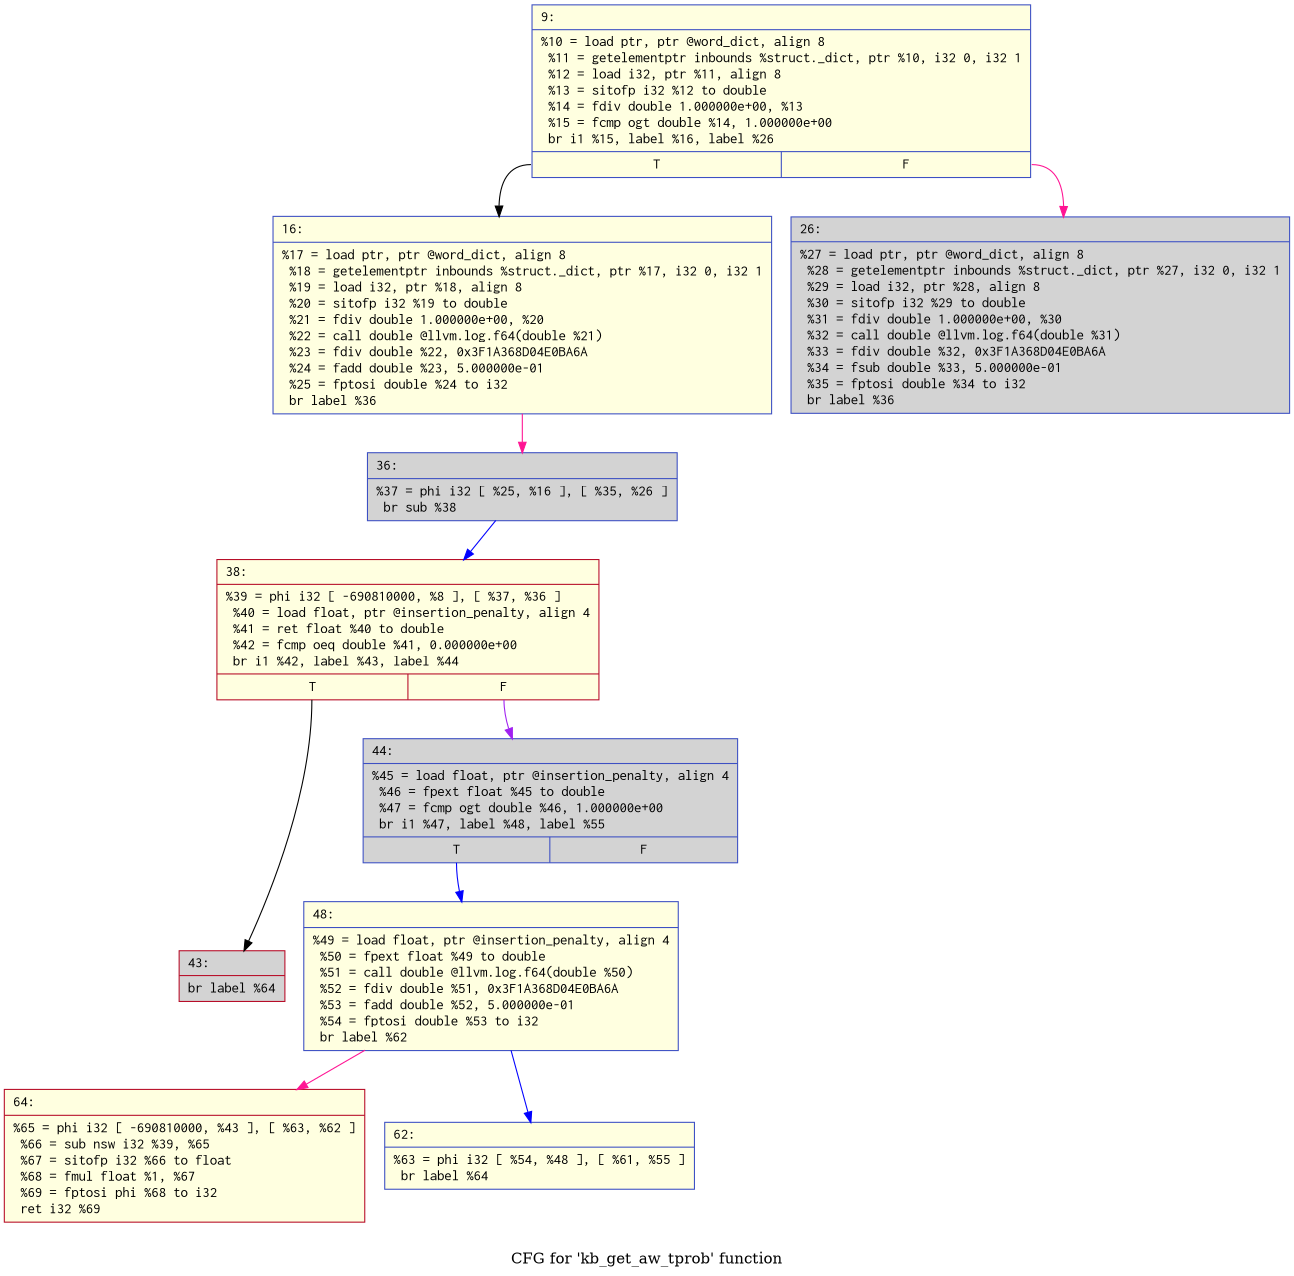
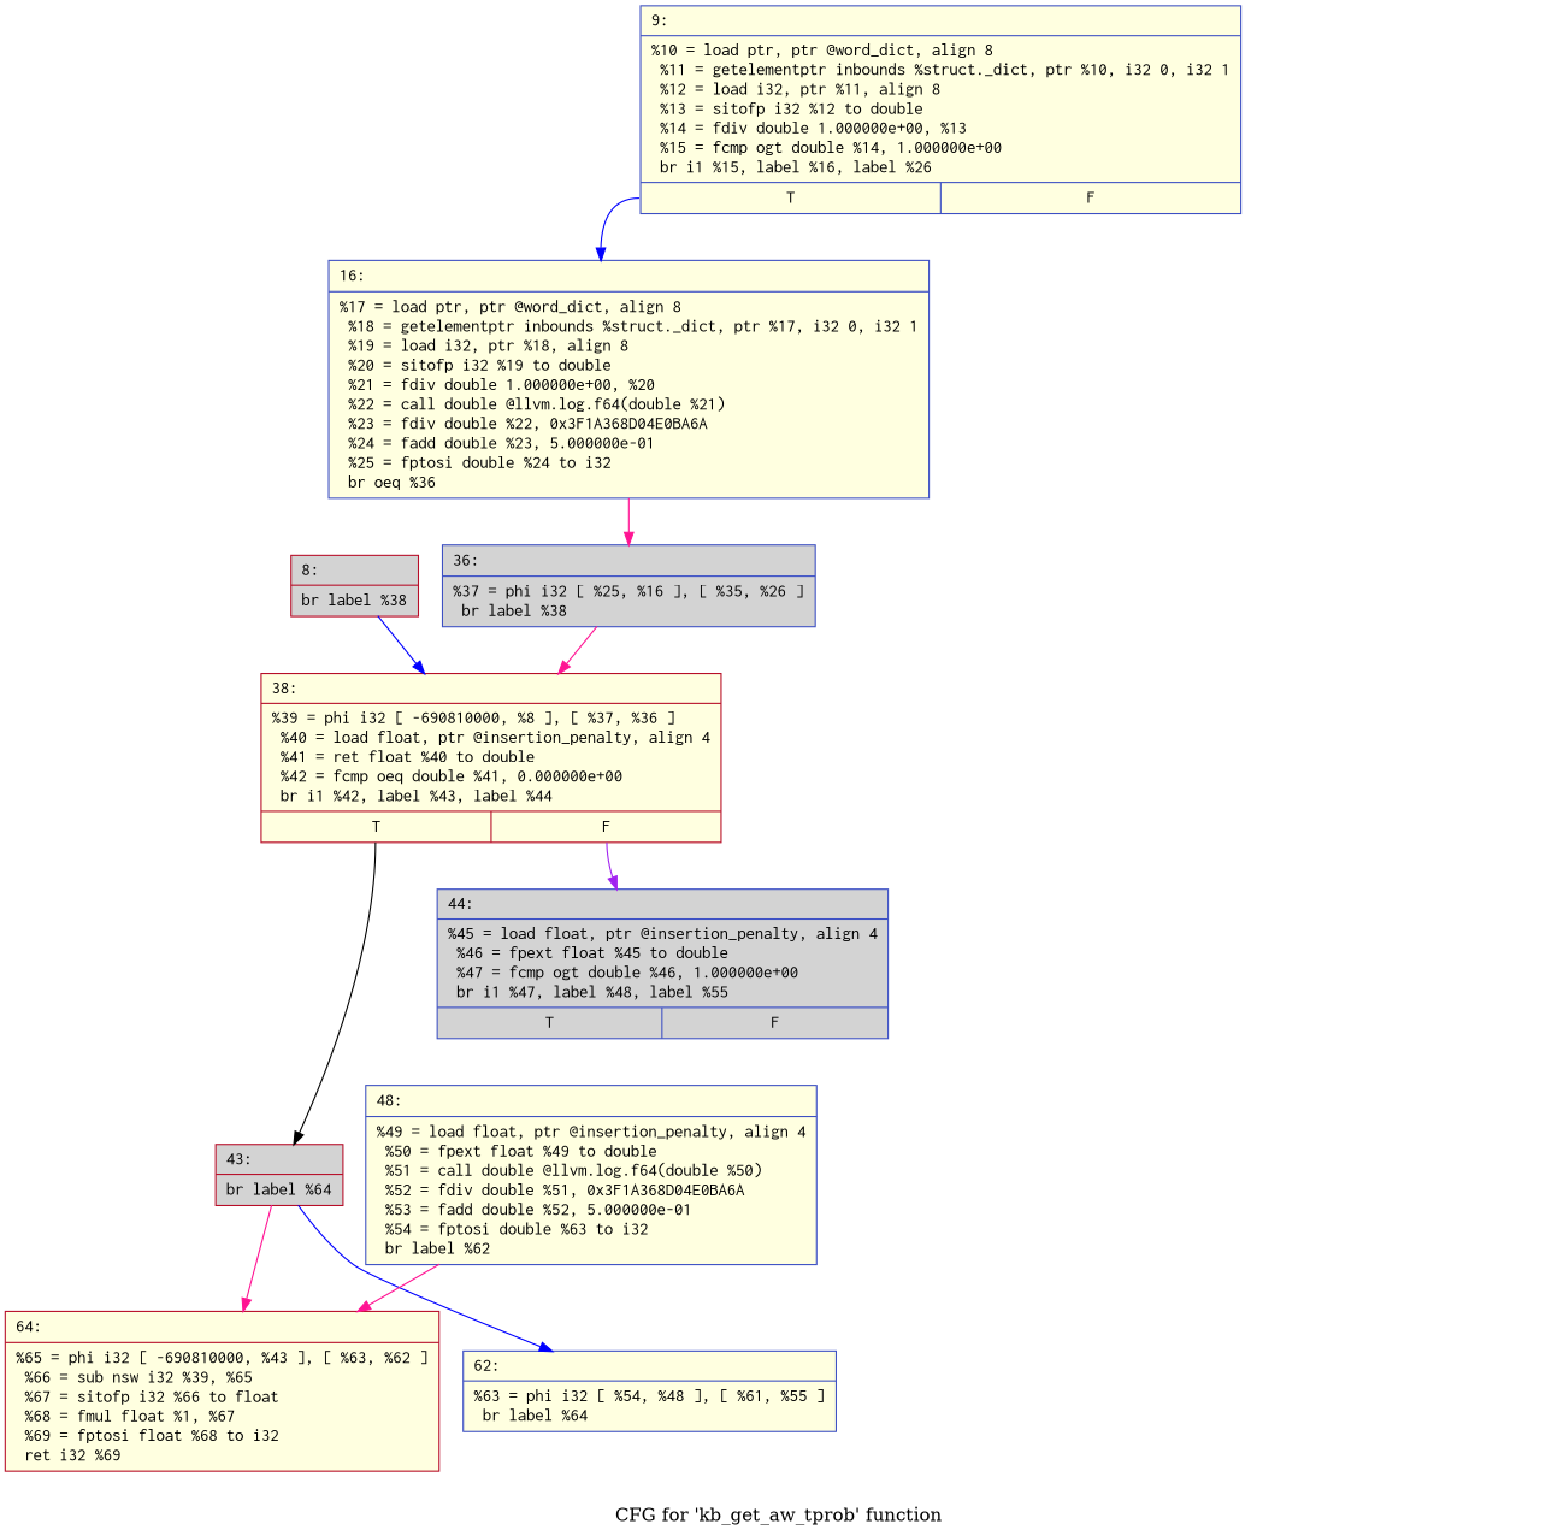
  digraph {
    label="CFG for 'kb_get_aw_tprob' function"
    node [color="#3d50c3ff" fillcolor=lightyellow fontname=Courier shape=record style=filled]
    edge [color=blue]
+   n1 [color="#b70d28ff" fillcolor=lightgrey label="{8:\l|  br label %38\l}"]
    n2 [color="#b70d28ff" label="{38:\l|  %39 = phi i32 [ -690810000, %8 ], [ %37, %36 ]\l  %40 = load float, ptr @insertion_penalty, align 4\l  %41 = ret float %40 to double\l  %42 = fcmp oeq double %41, 0.000000e+00\l  br i1 %42, label %43, label %44\l|{<s0>T|<s1>F}}"]
    n3 [label="{9:\l|  %10 = load ptr, ptr @word_dict, align 8\l  %11 = getelementptr inbounds %struct._dict, ptr %10, i32 0, i32 1\l  %12 = load i32, ptr %11, align 8\l  %13 = sitofp i32 %12 to double\l  %14 = fdiv double 1.000000e+00, %13\l  %15 = fcmp ogt double %14, 1.000000e+00\l  br i1 %15, label %16, label %26\l|{<s0>T|<s1>F}}"]
-   n4 [label="{16:\l|  %17 = load ptr, ptr @word_dict, align 8\l  %18 = getelementptr inbounds %struct._dict, ptr %17, i32 0, i32 1\l  %19 = load i32, ptr %18, align 8\l  %20 = sitofp i32 %19 to double\l  %21 = fdiv double 1.000000e+00, %20\l  %22 = call double @llvm.log.f64(double %21)\l  %23 = fdiv double %22, 0x3F1A368D04E0BA6A\l  %24 = fadd double %23, 5.000000e-01\l  %25 = fptosi double %24 to i32\l  br label %36\l}"]
-   n5 [fillcolor=lightgrey label="{26:\l|  %27 = load ptr, ptr @word_dict, align 8\l  %28 = getelementptr inbounds %struct._dict, ptr %27, i32 0, i32 1\l  %29 = load i32, ptr %28, align 8\l  %30 = sitofp i32 %29 to double\l  %31 = fdiv double 1.000000e+00, %30\l  %32 = call double @llvm.log.f64(double %31)\l  %33 = fdiv double %32, 0x3F1A368D04E0BA6A\l  %34 = fsub double %33, 5.000000e-01\l  %35 = fptosi double %34 to i32\l  br label %36\l}"]
+   n4 [label="{16:\l|  %17 = load ptr, ptr @word_dict, align 8\l  %18 = getelementptr inbounds %struct._dict, ptr %17, i32 0, i32 1\l  %19 = load i32, ptr %18, align 8\l  %20 = sitofp i32 %19 to double\l  %21 = fdiv double 1.000000e+00, %20\l  %22 = call double @llvm.log.f64(double %21)\l  %23 = fdiv double %22, 0x3F1A368D04E0BA6A\l  %24 = fadd double %23, 5.000000e-01\l  %25 = fptosi double %24 to i32\l  br oeq %36\l}"]
    n6 [color="#b70d28ff" fillcolor=lightgrey label="{43:\l|  br label %64\l}"]
    n7 [fillcolor=lightgrey label="{44:\l|  %45 = load float, ptr @insertion_penalty, align 4\l  %46 = fpext float %45 to double\l  %47 = fcmp ogt double %46, 1.000000e+00\l  br i1 %47, label %48, label %55\l|{<s0>T|<s1>F}}"]
-   n8 [fillcolor=lightgrey label="{36:\l|  %37 = phi i32 [ %25, %16 ], [ %35, %26 ]\l  br sub %38\l}"]
-   n9 [color="#b70d28ff" label="{64:\l|  %65 = phi i32 [ -690810000, %43 ], [ %63, %62 ]\l  %66 = sub nsw i32 %39, %65\l  %67 = sitofp i32 %66 to float\l  %68 = fmul float %1, %67\l  %69 = fptosi phi %68 to i32\l  ret i32 %69\l}"]
-   n10 [label="{48:\l|  %49 = load float, ptr @insertion_penalty, align 4\l  %50 = fpext float %49 to double\l  %51 = call double @llvm.log.f64(double %50)\l  %52 = fdiv double %51, 0x3F1A368D04E0BA6A\l  %53 = fadd double %52, 5.000000e-01\l  %54 = fptosi double %53 to i32\l  br label %62\l}"]
+   n8 [fillcolor=lightgrey label="{36:\l|  %37 = phi i32 [ %25, %16 ], [ %35, %26 ]\l  br label %38\l}"]
+   n9 [color="#b70d28ff" label="{64:\l|  %65 = phi i32 [ -690810000, %43 ], [ %63, %62 ]\l  %66 = sub nsw i32 %39, %65\l  %67 = sitofp i32 %66 to float\l  %68 = fmul float %1, %67\l  %69 = fptosi float %68 to i32\l  ret i32 %69\l}"]
+   n10 [label="{48:\l|  %49 = load float, ptr @insertion_penalty, align 4\l  %50 = fpext float %49 to double\l  %51 = call double @llvm.log.f64(double %50)\l  %52 = fdiv double %51, 0x3F1A368D04E0BA6A\l  %53 = fadd double %52, 5.000000e-01\l  %54 = fptosi double %63 to i32\l  br label %62\l}"]
    n11 [label="{62:\l|  %63 = phi i32 [ %54, %48 ], [ %61, %55 ]\l  br label %64\l}"]
+   n1 -> n2
    n2 -> n6 [color=black tailport=s0]
    n2 -> n7 [color=purple tailport=s1]
-   n3 -> n4 [color=black tailport=s0]
-   n3 -> n5 [color=deeppink tailport=s1]
+   n3 -> n4 [tailport=s0]
    n4 -> n8 [color=deeppink]
-   n7 -> n10 [tailport=s0]
-   n8 -> n2
+   n6 -> n9 [color=deeppink]
+   n8 -> n2 [color=deeppink]
    n10 -> n9 [color=deeppink]
-   n10 -> n11
+   n6 -> n11
  }
